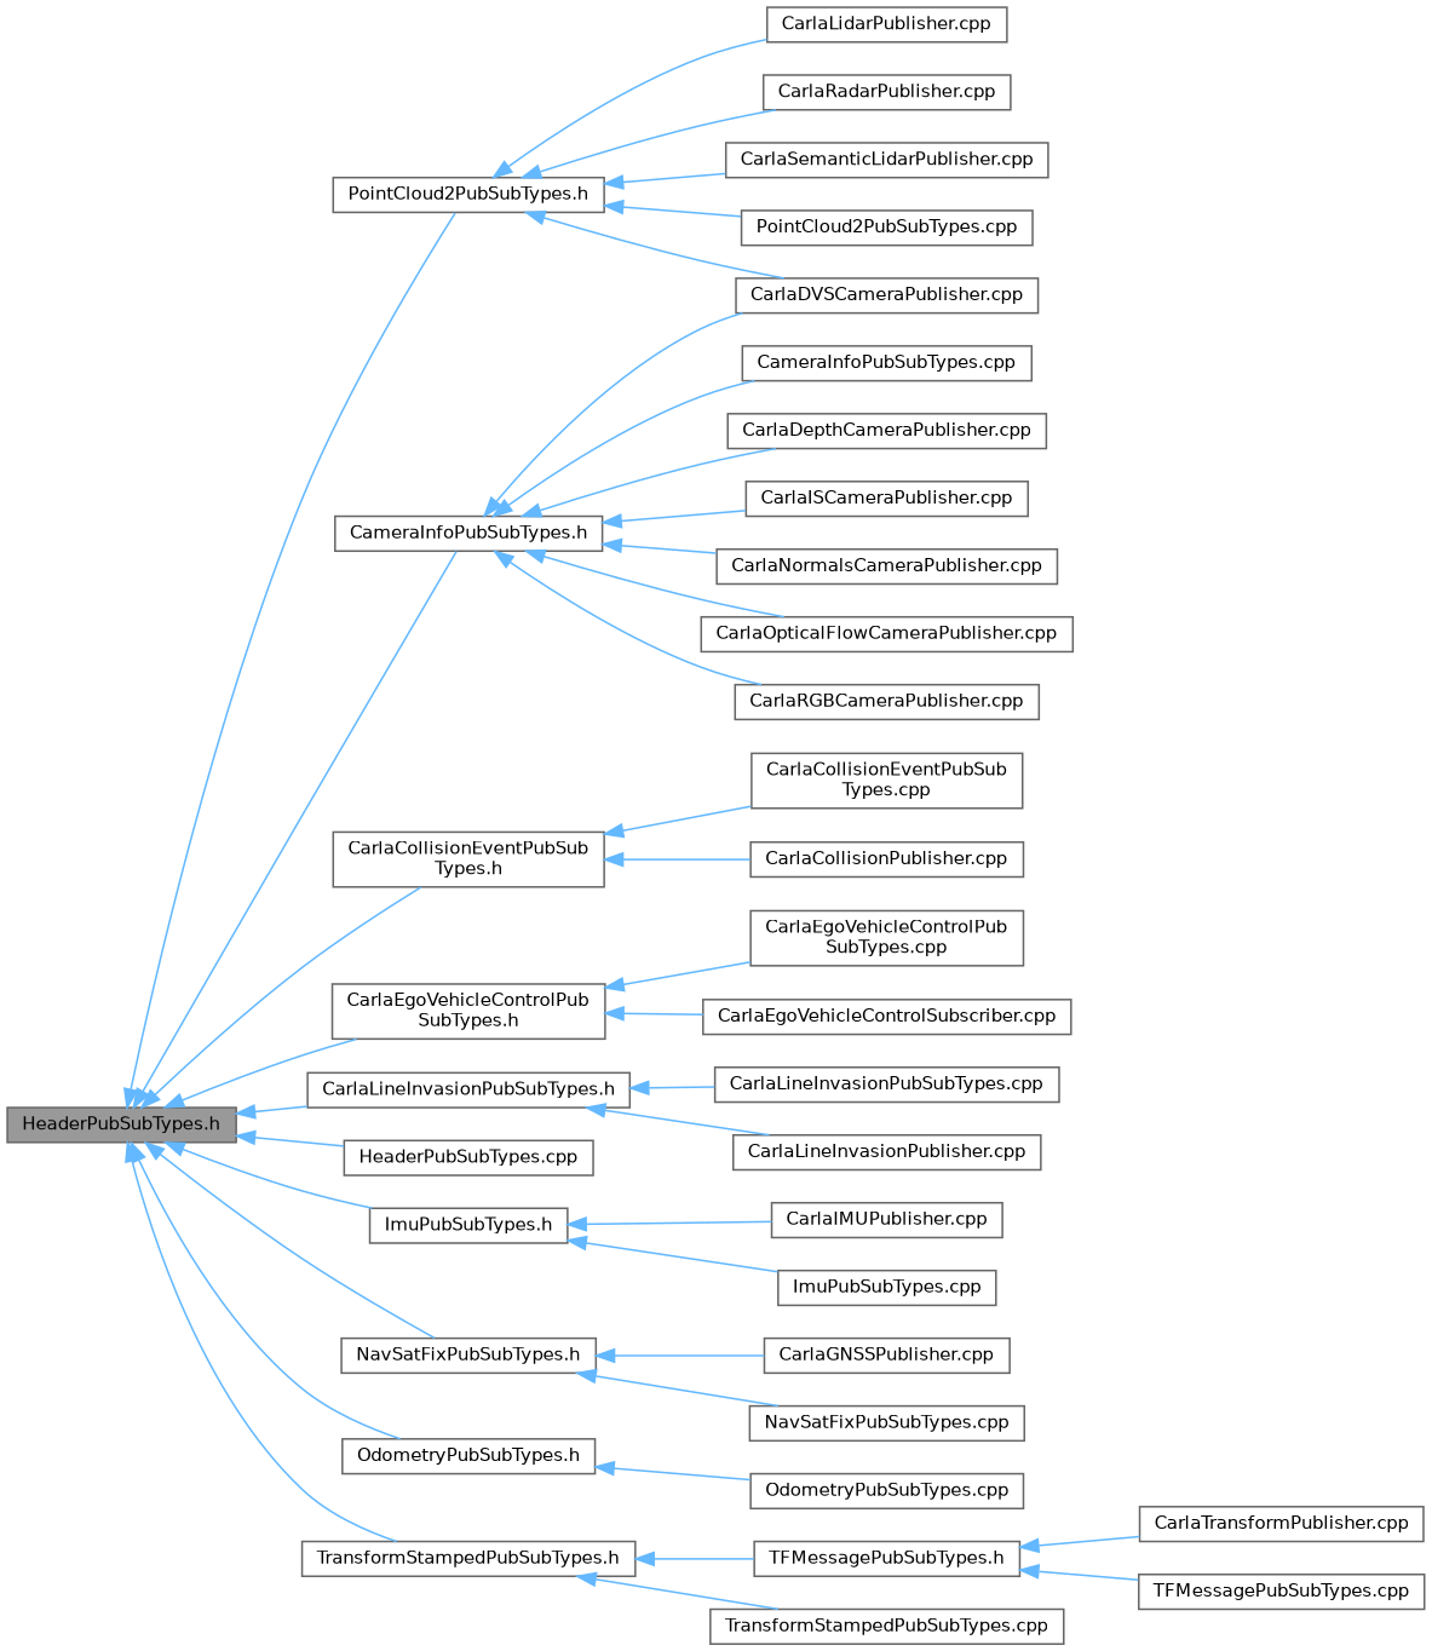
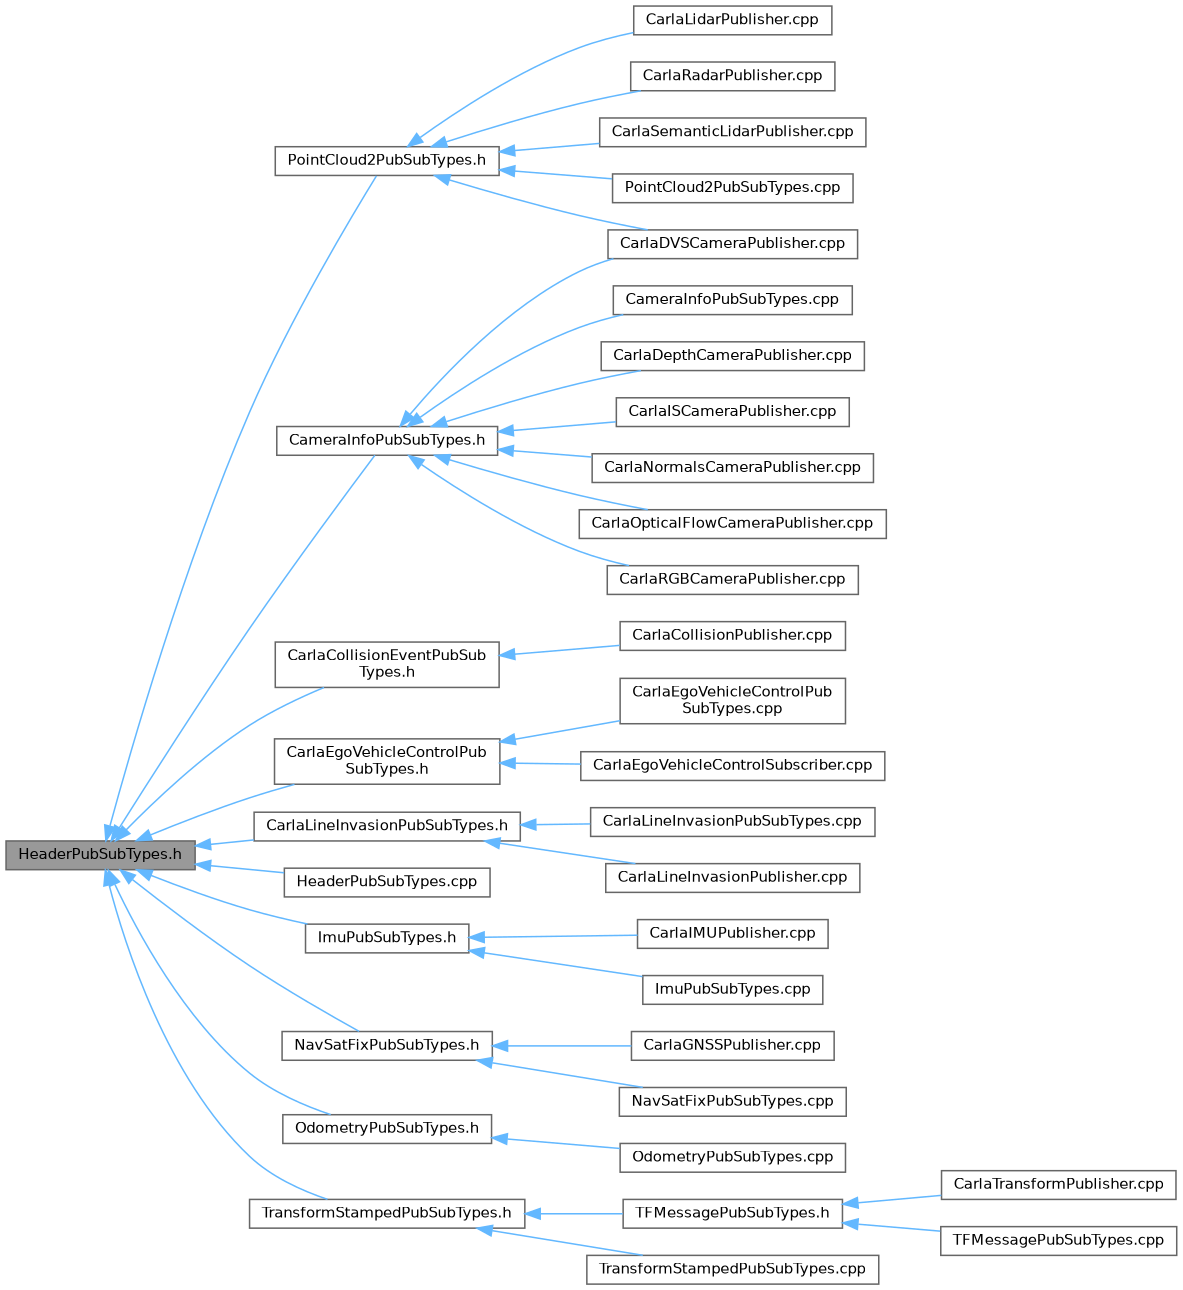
  digraph {
    rankdir=LR
    node [color=grey40 fillcolor=white fontname=Helvetica fontsize=10 shape=box style=filled]
    edge [color=steelblue1 dir=back fontname=Helvetica fontsize=10 labelfontname=Helvetica labelfontsize=10 style=solid]
    n1 [color=gray40 fillcolor=grey60 fontcolor=black height=0.2 label="HeaderPubSubTypes.h" width=0.4]
    n2 [height=0.2 label="CameraInfoPubSubTypes.h" width=0.4]
    n3 [height=0.2 label="CarlaCollisionEventPubSub\lTypes.h" width=0.4]
    n4 [height=0.2 label="CarlaEgoVehicleControlPub\lSubTypes.h" width=0.4]
    n5 [height=0.2 label="CarlaLineInvasionPubSubTypes.h" width=0.4]
    n6 [height=0.2 label="HeaderPubSubTypes.cpp" width=0.4]
    n7 [height=0.2 label="ImuPubSubTypes.h" width=0.4]
    n8 [height=0.2 label="NavSatFixPubSubTypes.h" width=0.4]
    n9 [height=0.2 label="OdometryPubSubTypes.h" width=0.4]
    n10 [height=0.2 label="PointCloud2PubSubTypes.h" width=0.4]
    n11 [height=0.2 label="TransformStampedPubSubTypes.h" width=0.4]
    n12 [height=0.2 label="CameraInfoPubSubTypes.cpp" width=0.4]
    n13 [height=0.2 label="CarlaDVSCameraPublisher.cpp" width=0.4]
    n14 [height=0.2 label="CarlaDepthCameraPublisher.cpp" width=0.4]
    n15 [height=0.2 label="CarlaISCameraPublisher.cpp" width=0.4]
    n16 [height=0.2 label="CarlaNormalsCameraPublisher.cpp" width=0.4]
    n17 [height=0.2 label="CarlaOpticalFlowCameraPublisher.cpp" width=0.4]
    n18 [height=0.2 label="CarlaRGBCameraPublisher.cpp" width=0.4]
-   n19 [height=0.2 label="CarlaCollisionEventPubSub\lTypes.cpp" width=0.4]
    n20 [height=0.2 label="CarlaCollisionPublisher.cpp" width=0.4]
    n21 [height=0.2 label="CarlaEgoVehicleControlPub\lSubTypes.cpp" width=0.4]
    n22 [height=0.2 label="CarlaEgoVehicleControlSubscriber.cpp" width=0.4]
    n23 [height=0.2 label="CarlaLineInvasionPubSubTypes.cpp" width=0.4]
    n24 [height=0.2 label="CarlaLineInvasionPublisher.cpp" width=0.4]
    n25 [height=0.2 label="CarlaIMUPublisher.cpp" width=0.4]
    n26 [height=0.2 label="ImuPubSubTypes.cpp" width=0.4]
    n27 [height=0.2 label="CarlaGNSSPublisher.cpp" width=0.4]
    n28 [height=0.2 label="NavSatFixPubSubTypes.cpp" width=0.4]
    n29 [height=0.2 label="OdometryPubSubTypes.cpp" width=0.4]
    n30 [height=0.2 label="CarlaLidarPublisher.cpp" width=0.4]
    n31 [height=0.2 label="CarlaRadarPublisher.cpp" width=0.4]
    n32 [height=0.2 label="CarlaSemanticLidarPublisher.cpp" width=0.4]
    n33 [height=0.2 label="PointCloud2PubSubTypes.cpp" width=0.4]
    n34 [height=0.2 label="TFMessagePubSubTypes.h" width=0.4]
    n35 [height=0.2 label="TransformStampedPubSubTypes.cpp" width=0.4]
    n36 [height=0.2 label="CarlaTransformPublisher.cpp" width=0.4]
    n37 [height=0.2 label="TFMessagePubSubTypes.cpp" width=0.4]
    n1 -> n2
    n1 -> n3
    n1 -> n4
    n1 -> n5
    n1 -> n6
    n1 -> n7
    n1 -> n8
    n1 -> n9
    n1 -> n10
    n1 -> n11
    n2 -> n12
    n2 -> n13
    n2 -> n14
    n2 -> n15
    n2 -> n16
    n2 -> n17
    n2 -> n18
-   n3 -> n19
    n3 -> n20
    n4 -> n21
    n4 -> n22
    n5 -> n23
    n5 -> n24
    n7 -> n25
    n7 -> n26
    n8 -> n27
    n8 -> n28
    n9 -> n29
    n10 -> n13
    n10 -> n30
    n10 -> n31
    n10 -> n32
    n10 -> n33
    n11 -> n34
    n11 -> n35
    n34 -> n36
    n34 -> n37
  }
